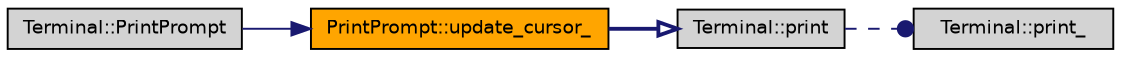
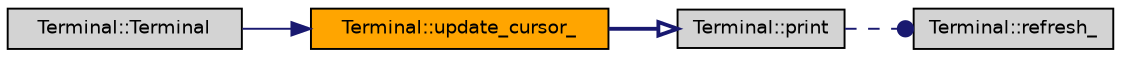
  digraph {
    rankdir=LR
    node [color=black fillcolor=lightgrey fontname=Helvetica fontsize=10 shape=record style=filled]
    edge [color=midnightblue fontname=Helvetica fontsize=10 labelfontname=Helvetica labelfontsize=10]
-   n1 [fontcolor=black height=0.2 label="Terminal::PrintPrompt" width=0.4]
-   n2 [fillcolor=orange height=0.2 label="PrintPrompt::update_cursor_" width=0.4]
+   n1 [fontcolor=black height=0.2 label="Terminal::Terminal" width=0.4]
+   n2 [fillcolor=orange height=0.2 label="Terminal::update_cursor_" width=0.4]
    n3 [height=0.2 label="Terminal::print" width=0.4]
-   n4 [height=0.2 label="Terminal::print_" width=0.4]
+   n4 [height=0.2 label="Terminal::refresh_" width=0.4]
    n1 -> n2 [arrowhead=normal style=solid]
    n2 -> n3 [arrowhead=onormal style=bold]
    n3 -> n4 [arrowhead=dot style=dashed]
  }
